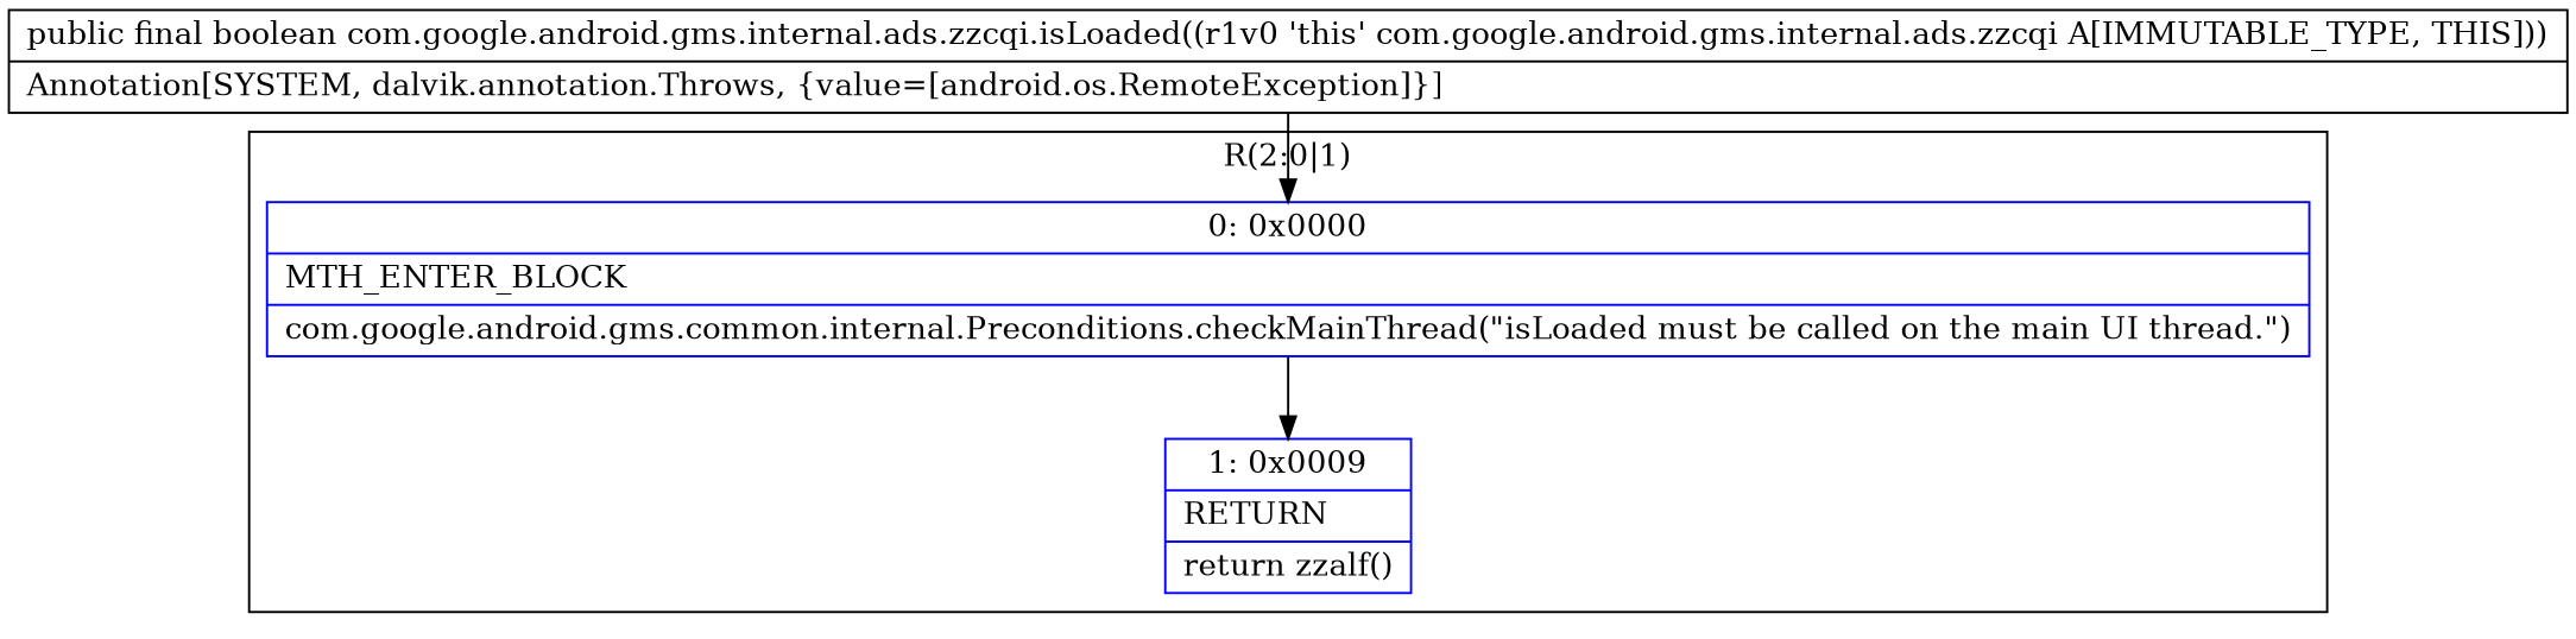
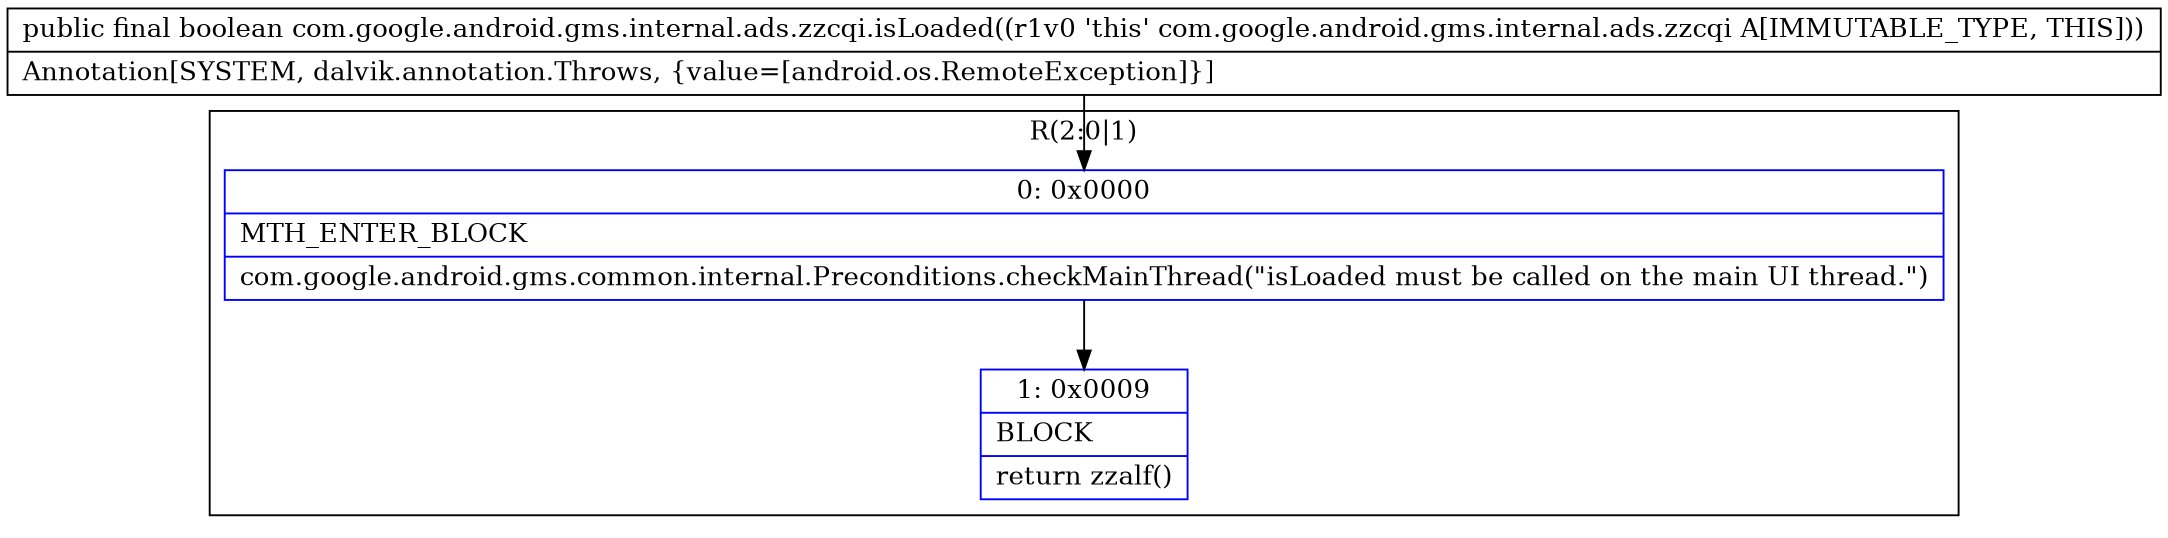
  digraph {
    node [color=blue shape=record]
    n1 [label="{0\:\ 0x0000|MTH_ENTER_BLOCK\l|com.google.android.gms.common.internal.Preconditions.checkMainThread(\"isLoaded must be called on the main UI thread.\")\l}"]
-   n2 [label="{1\:\ 0x0009|RETURN\l|return zzalf()\l}"]
+   n2 [label="{1\:\ 0x0009|BLOCK\l|return zzalf()\l}"]
    n3 [label="{public final boolean com.google.android.gms.internal.ads.zzcqi.isLoaded((r1v0 'this' com.google.android.gms.internal.ads.zzcqi A[IMMUTABLE_TYPE, THIS]))  | Annotation[SYSTEM, dalvik.annotation.Throws, \{value=[android.os.RemoteException]\}]\l}" color=""]
    subgraph cluster_1 {
      label="R(2:0|1)"
      n1
      n2
    }
    n1 -> n2
    n3 -> n1
  }
